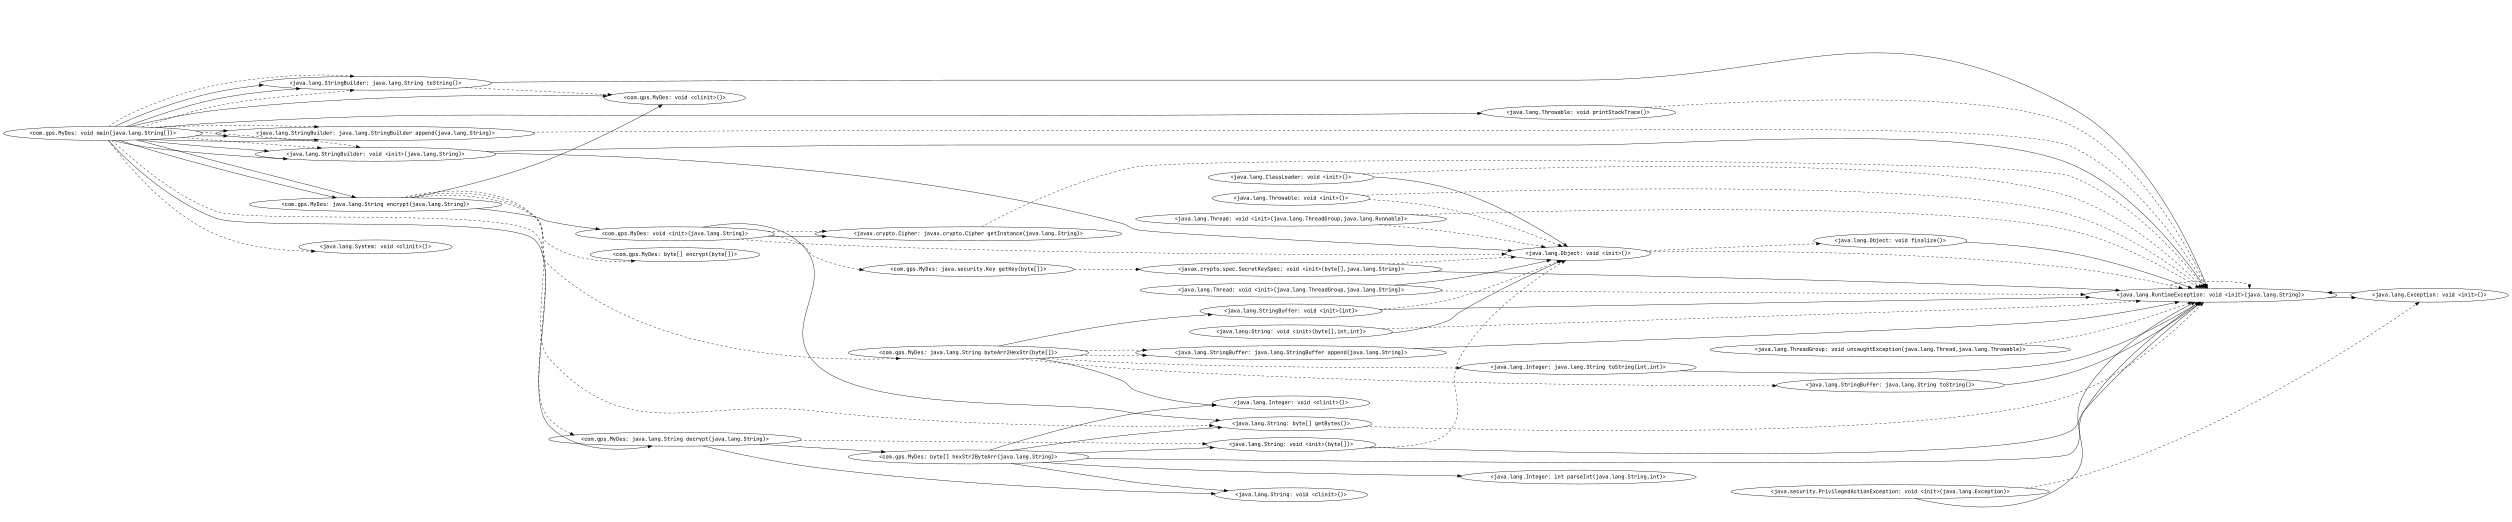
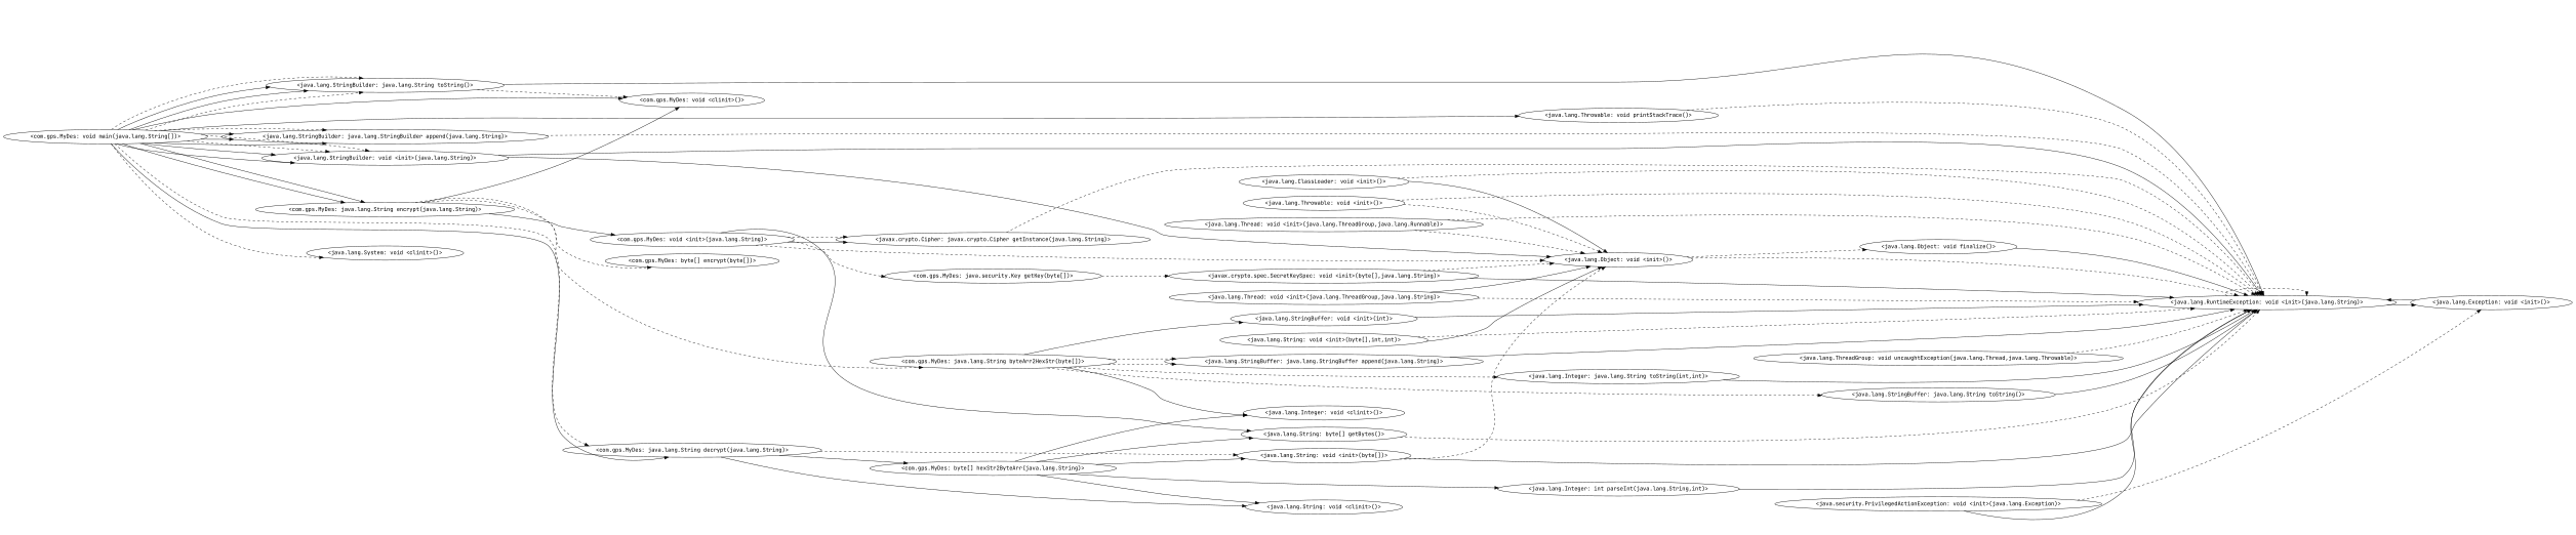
  digraph {
    fontname="JetBrains Mono"
    rankdir=LR
    node [fontname="JetBrains Mono"]
    edge [fontname="JetBrains Mono" style=solid]
    "<com.gps.MyDes: void main(java.lang.String[])>"
    "<com.gps.MyDes: void <clinit>()>"
    "<java.lang.StringBuilder: void <init>(java.lang.String)>"
    "<java.lang.System: void <clinit>()>"
    "<java.lang.Throwable: void printStackTrace()>"
    "<java.lang.StringBuilder: java.lang.StringBuilder append(java.lang.String)>"
    "<java.lang.StringBuilder: java.lang.String toString()>"
    "<com.gps.MyDes: java.lang.String encrypt(java.lang.String)>"
    "<com.gps.MyDes: java.lang.String decrypt(java.lang.String)>"
    "<java.lang.RuntimeException: void <init>(java.lang.String)>"
    "<java.lang.Object: void <init>()>"
    "<com.gps.MyDes: void <init>(java.lang.String)>"
    "<javax.crypto.Cipher: javax.crypto.Cipher getInstance(java.lang.String)>"
    "<com.gps.MyDes: java.security.Key getKey(byte[])>"
    "<java.lang.String: byte[] getBytes()>"
    "<com.gps.MyDes: java.lang.String byteArr2HexStr(byte[])>"
    "<com.gps.MyDes: byte[] encrypt(byte[])>"
    "<java.lang.String: void <clinit>()>"
    "<java.lang.String: void <init>(byte[])>"
    "<com.gps.MyDes: byte[] hexStr2ByteArr(java.lang.String)>"
    "<java.lang.Exception: void <init>()>"
    "<java.lang.Object: void finalize()>"
    "<javax.crypto.spec.SecretKeySpec: void <init>(byte[],java.lang.String)>"
    "<java.lang.ThreadGroup: void uncaughtException(java.lang.Thread,java.lang.Throwable)>"
    "<java.lang.ClassLoader: void <init>()>"
    "<java.security.PrivilegedActionException: void <init>(java.lang.Exception)>"
    "<java.lang.Throwable: void <init>()>"
    "<java.lang.Thread: void <init>(java.lang.ThreadGroup,java.lang.Runnable)>"
    "<java.lang.Thread: void <init>(java.lang.ThreadGroup,java.lang.String)>"
    "<java.lang.Integer: void <clinit>()>"
    "<java.lang.Integer: java.lang.String toString(int,int)>"
    "<java.lang.StringBuffer: void <init>(int)>"
    "<java.lang.StringBuffer: java.lang.String toString()>"
    "<java.lang.StringBuffer: java.lang.StringBuffer append(java.lang.String)>"
    "<java.lang.Integer: int parseInt(java.lang.String,int)>"
    "<java.lang.String: void <init>(byte[],int,int)>"
    "<com.gps.MyDes: void main(java.lang.String[])>" -> "<com.gps.MyDes: void <clinit>()>"
    "<com.gps.MyDes: void main(java.lang.String[])>" -> "<java.lang.StringBuilder: void <init>(java.lang.String)>"
    "<com.gps.MyDes: void main(java.lang.String[])>" -> "<java.lang.StringBuilder: void <init>(java.lang.String)>"
    "<com.gps.MyDes: void main(java.lang.String[])>" -> "<java.lang.StringBuilder: void <init>(java.lang.String)>" [style=dashed]
    "<com.gps.MyDes: void main(java.lang.String[])>" -> "<java.lang.StringBuilder: void <init>(java.lang.String)>" [style=dashed]
    "<com.gps.MyDes: void main(java.lang.String[])>" -> "<java.lang.System: void <clinit>()>" [style=dashed]
    "<com.gps.MyDes: void main(java.lang.String[])>" -> "<java.lang.Throwable: void printStackTrace()>"
    "<com.gps.MyDes: void main(java.lang.String[])>" -> "<java.lang.StringBuilder: java.lang.StringBuilder append(java.lang.String)>"
    "<com.gps.MyDes: void main(java.lang.String[])>" -> "<java.lang.StringBuilder: java.lang.StringBuilder append(java.lang.String)>"
    "<com.gps.MyDes: void main(java.lang.String[])>" -> "<java.lang.StringBuilder: java.lang.StringBuilder append(java.lang.String)>"
    "<com.gps.MyDes: void main(java.lang.String[])>" -> "<java.lang.StringBuilder: java.lang.StringBuilder append(java.lang.String)>" [style=dashed]
    "<com.gps.MyDes: void main(java.lang.String[])>" -> "<java.lang.StringBuilder: java.lang.String toString()>" [style=dashed]
    "<com.gps.MyDes: void main(java.lang.String[])>" -> "<java.lang.StringBuilder: java.lang.String toString()>"
    "<com.gps.MyDes: void main(java.lang.String[])>" -> "<java.lang.StringBuilder: java.lang.String toString()>"
    "<com.gps.MyDes: void main(java.lang.String[])>" -> "<java.lang.StringBuilder: java.lang.String toString()>" [style=dashed]
    "<com.gps.MyDes: void main(java.lang.String[])>" -> "<com.gps.MyDes: java.lang.String encrypt(java.lang.String)>"
    "<com.gps.MyDes: void main(java.lang.String[])>" -> "<com.gps.MyDes: java.lang.String encrypt(java.lang.String)>"
    "<com.gps.MyDes: void main(java.lang.String[])>" -> "<com.gps.MyDes: java.lang.String decrypt(java.lang.String)>"
    "<com.gps.MyDes: void main(java.lang.String[])>" -> "<com.gps.MyDes: java.lang.String decrypt(java.lang.String)>" [style=dashed]
    "<java.lang.StringBuilder: void <init>(java.lang.String)>" -> "<java.lang.RuntimeException: void <init>(java.lang.String)>"
    "<java.lang.StringBuilder: void <init>(java.lang.String)>" -> "<java.lang.Object: void <init>()>"
    "<java.lang.Throwable: void printStackTrace()>" -> "<java.lang.RuntimeException: void <init>(java.lang.String)>" [style=dashed]
    "<java.lang.StringBuilder: java.lang.StringBuilder append(java.lang.String)>" -> "<java.lang.RuntimeException: void <init>(java.lang.String)>" [style=dashed]
    "<java.lang.StringBuilder: java.lang.String toString()>" -> "<com.gps.MyDes: void <clinit>()>" [style=dashed]
    "<java.lang.StringBuilder: java.lang.String toString()>" -> "<java.lang.RuntimeException: void <init>(java.lang.String)>"
    "<com.gps.MyDes: java.lang.String encrypt(java.lang.String)>" -> "<com.gps.MyDes: void <clinit>()>"
    "<com.gps.MyDes: java.lang.String encrypt(java.lang.String)>" -> "<com.gps.MyDes: void <init>(java.lang.String)>"
-   "<com.gps.MyDes: java.lang.String encrypt(java.lang.String)>" -> "<java.lang.String: byte[] getBytes()>" [style=dashed]
    "<com.gps.MyDes: java.lang.String encrypt(java.lang.String)>" -> "<com.gps.MyDes: java.lang.String byteArr2HexStr(byte[])>" [style=dashed]
    "<com.gps.MyDes: java.lang.String encrypt(java.lang.String)>" -> "<com.gps.MyDes: byte[] encrypt(byte[])>" [style=dashed]
    "<com.gps.MyDes: java.lang.String decrypt(java.lang.String)>" -> "<java.lang.String: void <clinit>()>"
    "<com.gps.MyDes: java.lang.String decrypt(java.lang.String)>" -> "<java.lang.String: void <init>(byte[])>" [style=dashed]
    "<com.gps.MyDes: java.lang.String decrypt(java.lang.String)>" -> "<com.gps.MyDes: byte[] hexStr2ByteArr(java.lang.String)>"
    "<java.lang.RuntimeException: void <init>(java.lang.String)>" -> "<java.lang.RuntimeException: void <init>(java.lang.String)>" [style=dashed]
    "<java.lang.RuntimeException: void <init>(java.lang.String)>" -> "<java.lang.Exception: void <init>()>"
    "<java.lang.Object: void <init>()>" -> "<java.lang.RuntimeException: void <init>(java.lang.String)>" [style=dashed]
    "<java.lang.Object: void <init>()>" -> "<java.lang.Object: void finalize()>" [style=dashed]
    "<com.gps.MyDes: void <init>(java.lang.String)>" -> "<java.lang.Object: void <init>()>" [style=dashed]
    "<com.gps.MyDes: void <init>(java.lang.String)>" -> "<javax.crypto.Cipher: javax.crypto.Cipher getInstance(java.lang.String)>"
    "<com.gps.MyDes: void <init>(java.lang.String)>" -> "<javax.crypto.Cipher: javax.crypto.Cipher getInstance(java.lang.String)>" [style=dashed]
    "<com.gps.MyDes: void <init>(java.lang.String)>" -> "<com.gps.MyDes: java.security.Key getKey(byte[])>" [style=dashed]
    "<com.gps.MyDes: void <init>(java.lang.String)>" -> "<java.lang.String: byte[] getBytes()>"
    "<javax.crypto.Cipher: javax.crypto.Cipher getInstance(java.lang.String)>" -> "<java.lang.RuntimeException: void <init>(java.lang.String)>" [style=dashed]
    "<com.gps.MyDes: java.security.Key getKey(byte[])>" -> "<javax.crypto.spec.SecretKeySpec: void <init>(byte[],java.lang.String)>" [style=dashed]
    "<java.lang.String: byte[] getBytes()>" -> "<java.lang.RuntimeException: void <init>(java.lang.String)>" [style=dashed]
    "<com.gps.MyDes: java.lang.String byteArr2HexStr(byte[])>" -> "<java.lang.Integer: void <clinit>()>"
    "<com.gps.MyDes: java.lang.String byteArr2HexStr(byte[])>" -> "<java.lang.Integer: java.lang.String toString(int,int)>" [style=dashed]
    "<com.gps.MyDes: java.lang.String byteArr2HexStr(byte[])>" -> "<java.lang.StringBuffer: void <init>(int)>"
    "<com.gps.MyDes: java.lang.String byteArr2HexStr(byte[])>" -> "<java.lang.StringBuffer: java.lang.String toString()>" [style=dashed]
    "<com.gps.MyDes: java.lang.String byteArr2HexStr(byte[])>" -> "<java.lang.StringBuffer: java.lang.StringBuffer append(java.lang.String)>" [style=dashed]
    "<com.gps.MyDes: java.lang.String byteArr2HexStr(byte[])>" -> "<java.lang.StringBuffer: java.lang.StringBuffer append(java.lang.String)>" [style=dashed]
    "<java.lang.String: void <init>(byte[])>" -> "<java.lang.RuntimeException: void <init>(java.lang.String)>"
    "<java.lang.String: void <init>(byte[])>" -> "<java.lang.Object: void <init>()>" [style=dashed]
    "<com.gps.MyDes: byte[] hexStr2ByteArr(java.lang.String)>" -> "<java.lang.String: byte[] getBytes()>"
    "<com.gps.MyDes: byte[] hexStr2ByteArr(java.lang.String)>" -> "<java.lang.String: void <clinit>()>"
    "<com.gps.MyDes: byte[] hexStr2ByteArr(java.lang.String)>" -> "<java.lang.String: void <init>(byte[])>"
    "<com.gps.MyDes: byte[] hexStr2ByteArr(java.lang.String)>" -> "<java.lang.Integer: void <clinit>()>"
    "<com.gps.MyDes: byte[] hexStr2ByteArr(java.lang.String)>" -> "<java.lang.Integer: int parseInt(java.lang.String,int)>"
    "<java.lang.Exception: void <init>()>" -> "<java.lang.RuntimeException: void <init>(java.lang.String)>"
    "<java.lang.Object: void finalize()>" -> "<java.lang.RuntimeException: void <init>(java.lang.String)>"
    "<javax.crypto.spec.SecretKeySpec: void <init>(byte[],java.lang.String)>" -> "<java.lang.RuntimeException: void <init>(java.lang.String)>"
    "<javax.crypto.spec.SecretKeySpec: void <init>(byte[],java.lang.String)>" -> "<java.lang.Object: void <init>()>" [style=dashed]
    "<java.lang.ThreadGroup: void uncaughtException(java.lang.Thread,java.lang.Throwable)>" -> "<java.lang.RuntimeException: void <init>(java.lang.String)>" [style=dashed]
    "<java.lang.ClassLoader: void <init>()>" -> "<java.lang.RuntimeException: void <init>(java.lang.String)>" [style=dashed]
    "<java.lang.ClassLoader: void <init>()>" -> "<java.lang.Object: void <init>()>"
    "<java.security.PrivilegedActionException: void <init>(java.lang.Exception)>" -> "<java.lang.RuntimeException: void <init>(java.lang.String)>"
    "<java.security.PrivilegedActionException: void <init>(java.lang.Exception)>" -> "<java.lang.Exception: void <init>()>" [style=dashed]
    "<java.lang.Throwable: void <init>()>" -> "<java.lang.RuntimeException: void <init>(java.lang.String)>" [style=dashed]
    "<java.lang.Throwable: void <init>()>" -> "<java.lang.Object: void <init>()>" [style=dashed]
    "<java.lang.Thread: void <init>(java.lang.ThreadGroup,java.lang.Runnable)>" -> "<java.lang.RuntimeException: void <init>(java.lang.String)>" [style=dashed]
    "<java.lang.Thread: void <init>(java.lang.ThreadGroup,java.lang.Runnable)>" -> "<java.lang.Object: void <init>()>" [style=dashed]
    "<java.lang.Thread: void <init>(java.lang.ThreadGroup,java.lang.String)>" -> "<java.lang.RuntimeException: void <init>(java.lang.String)>" [style=dashed]
    "<java.lang.Thread: void <init>(java.lang.ThreadGroup,java.lang.String)>" -> "<java.lang.Object: void <init>()>"
    "<java.lang.Integer: java.lang.String toString(int,int)>" -> "<java.lang.RuntimeException: void <init>(java.lang.String)>"
    "<java.lang.StringBuffer: void <init>(int)>" -> "<java.lang.RuntimeException: void <init>(java.lang.String)>"
-   "<java.lang.StringBuffer: void <init>(int)>" -> "<java.lang.Object: void <init>()>" [style=dashed]
    "<java.lang.StringBuffer: java.lang.String toString()>" -> "<java.lang.RuntimeException: void <init>(java.lang.String)>"
    "<java.lang.StringBuffer: java.lang.StringBuffer append(java.lang.String)>" -> "<java.lang.RuntimeException: void <init>(java.lang.String)>"
-   "<com.gps.MyDes: byte[] hexStr2ByteArr(java.lang.String)>" -> "<java.lang.RuntimeException: void <init>(java.lang.String)>"
+   "<java.lang.Integer: int parseInt(java.lang.String,int)>" -> "<java.lang.RuntimeException: void <init>(java.lang.String)>"
    "<java.lang.String: void <init>(byte[],int,int)>" -> "<java.lang.RuntimeException: void <init>(java.lang.String)>" [style=dashed]
    "<java.lang.String: void <init>(byte[],int,int)>" -> "<java.lang.Object: void <init>()>"
  }
